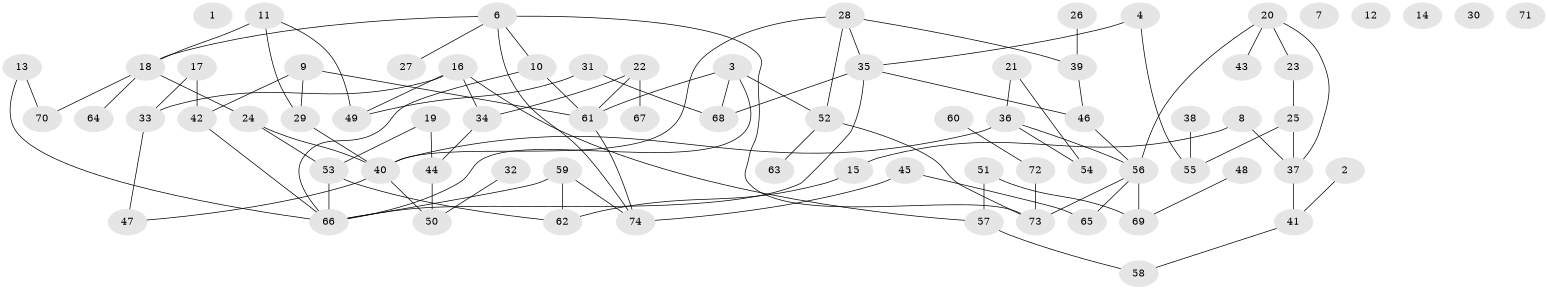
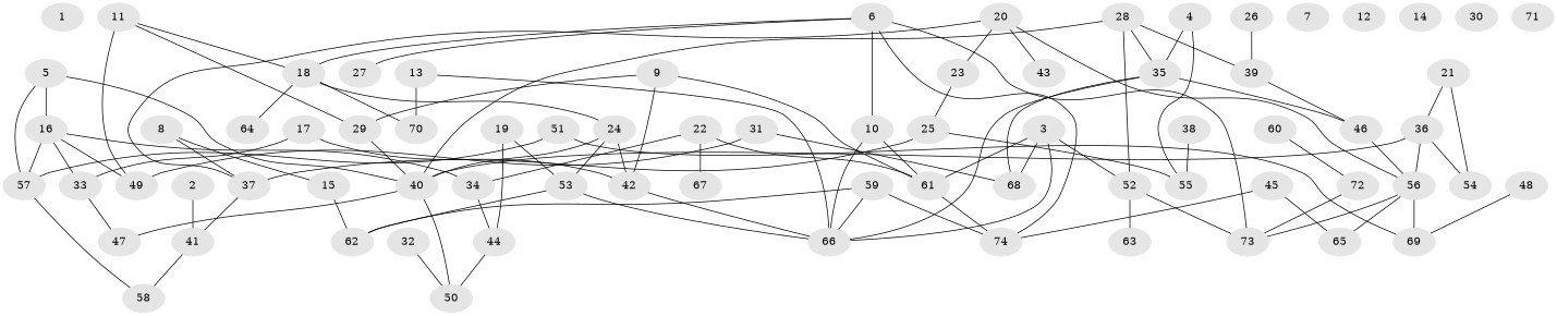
  graph {
    node [color=gray90 style=filled]
    1
    2
    41
    58
    3
    52
    61
    66
    68
    73
    63
    74
    4
    35
    55
    46
+   5
    16
    40
    57
    49
    33
    34
    50
    47
    6
    10
    18
    27
    70
    24
    64
    7
    8
    15
    37
    62
    9
    29
    42
    11
    12
    13
    14
    44
    17
    53
    19
    20
    23
    43
    56
    25
    65
    69
    21
    36
    54
    22
    67
    26
    39
    28
    30
    31
    32
    38
    45
    48
    51
    59
    60
    72
    71
    2 -- 41
    41 -- 58
    3 -- 52
    3 -- 61
    3 -- 66
    3 -- 68
    52 -- 73
    52 -- 63
    61 -- 74
    4 -- 35
    4 -- 55
    35 -- 66
    35 -- 68
    35 -- 46
    46 -- 56
+   5 -- 16
+   5 -- 40
+   5 -- 57
    16 -- 57
    16 -- 49
    16 -- 33
    16 -- 34
    40 -- 50
    40 -- 47
    57 -- 58
    33 -- 47
    34 -- 44
    6 -- 73
    6 -- 74
    6 -- 10
    6 -- 18
    6 -- 27
    10 -- 61
    10 -- 66
    18 -- 70
    18 -- 24
    18 -- 64
    24 -- 40
+   24 -- 42
    24 -- 53
    8 -- 15
    8 -- 37
    15 -- 62
    37 -- 41
    9 -- 61
    9 -- 29
    9 -- 42
    29 -- 40
    42 -- 66
    11 -- 49
    11 -- 18
    11 -- 29
    13 -- 66
    13 -- 70
    44 -- 50
    17 -- 33
    17 -- 42
    53 -- 66
    53 -- 62
    19 -- 44
    19 -- 53
    20 -- 37
    20 -- 23
    20 -- 43
    20 -- 56
    23 -- 25
    56 -- 73
    56 -- 65
    56 -- 69
    25 -- 55
    25 -- 37
    21 -- 36
    21 -- 54
    36 -- 40
    36 -- 56
    36 -- 54
    22 -- 61
    22 -- 34
    22 -- 67
    26 -- 39
    39 -- 46
    28 -- 52
    28 -- 35
    28 -- 40
    28 -- 39
    31 -- 68
    31 -- 49
    32 -- 50
    38 -- 55
    45 -- 74
    45 -- 65
    48 -- 69
    51 -- 57
    51 -- 69
    59 -- 66
    59 -- 74
    59 -- 62
    60 -- 72
    72 -- 73
  }
